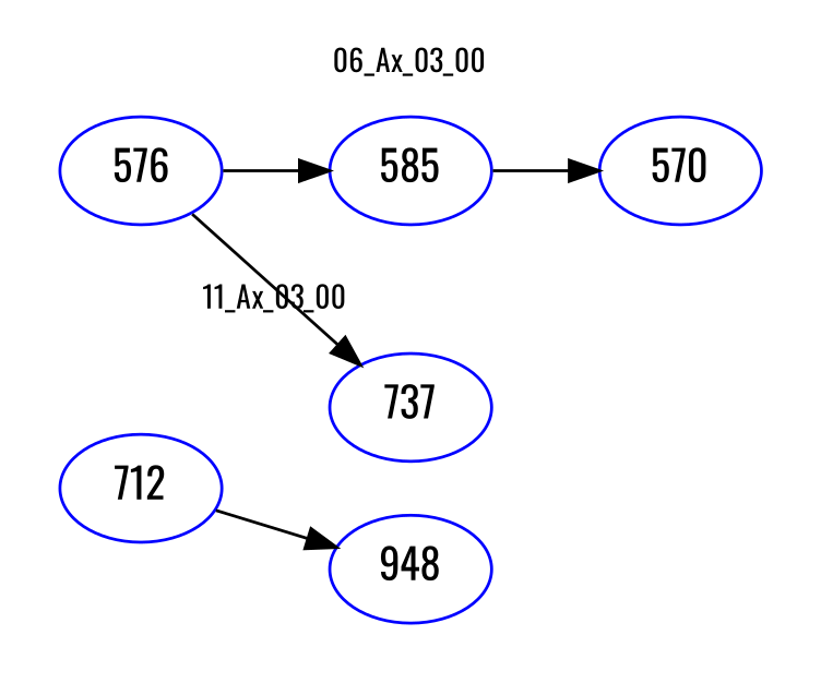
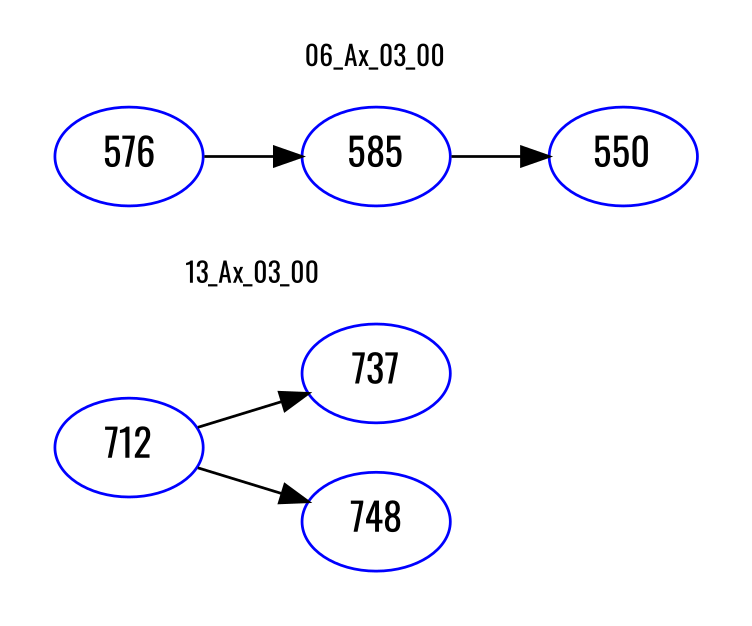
  digraph {
    fontname=Oswald
    rankdir=LR
    node [color=blue fontname=Oswald]
    edge [color=black fontname=Oswald]
    n1 [label=585]
-   n2 [label=570]
+   n2 [label=550]
    n3 [label=576]
    n4 [label=712]
    n5 [label=737]
-   n6 [label=948]
+   n6 [label=748]
    subgraph cluster_1 {
      color=white
      fontsize=10
      label="06_Ax_03_00"
      n1
      n2
      n3
    }
    subgraph cluster_2 {
      color=white
      fontsize=10
-     label="11_Ax_03_00"
+     label="13_Ax_03_00"
      n4
      n5
      n6
    }
    n1 -> n2
    n3 -> n1
-   n3 -> n5
+   n4 -> n5
    n4 -> n6
  }
